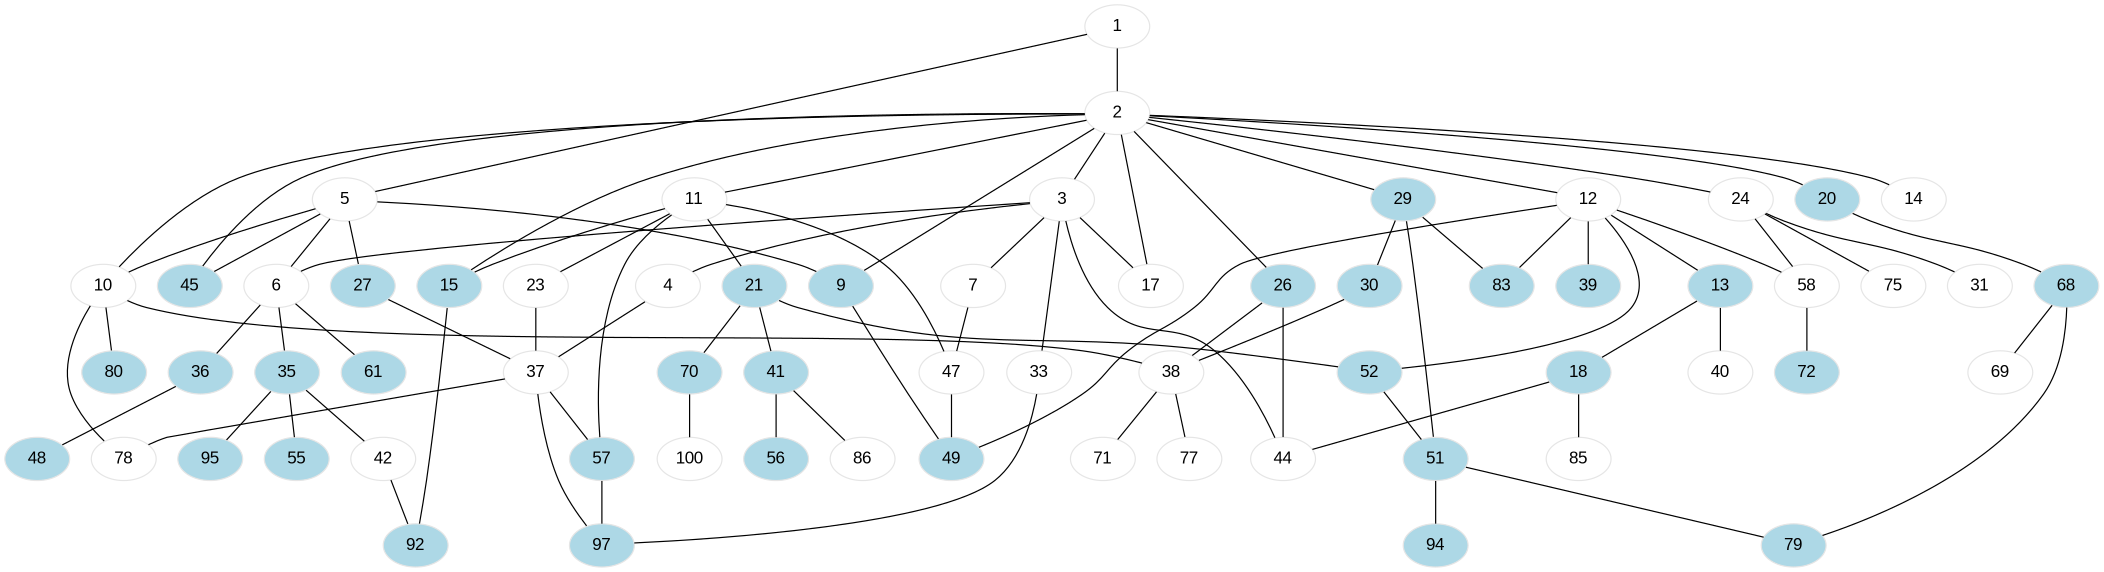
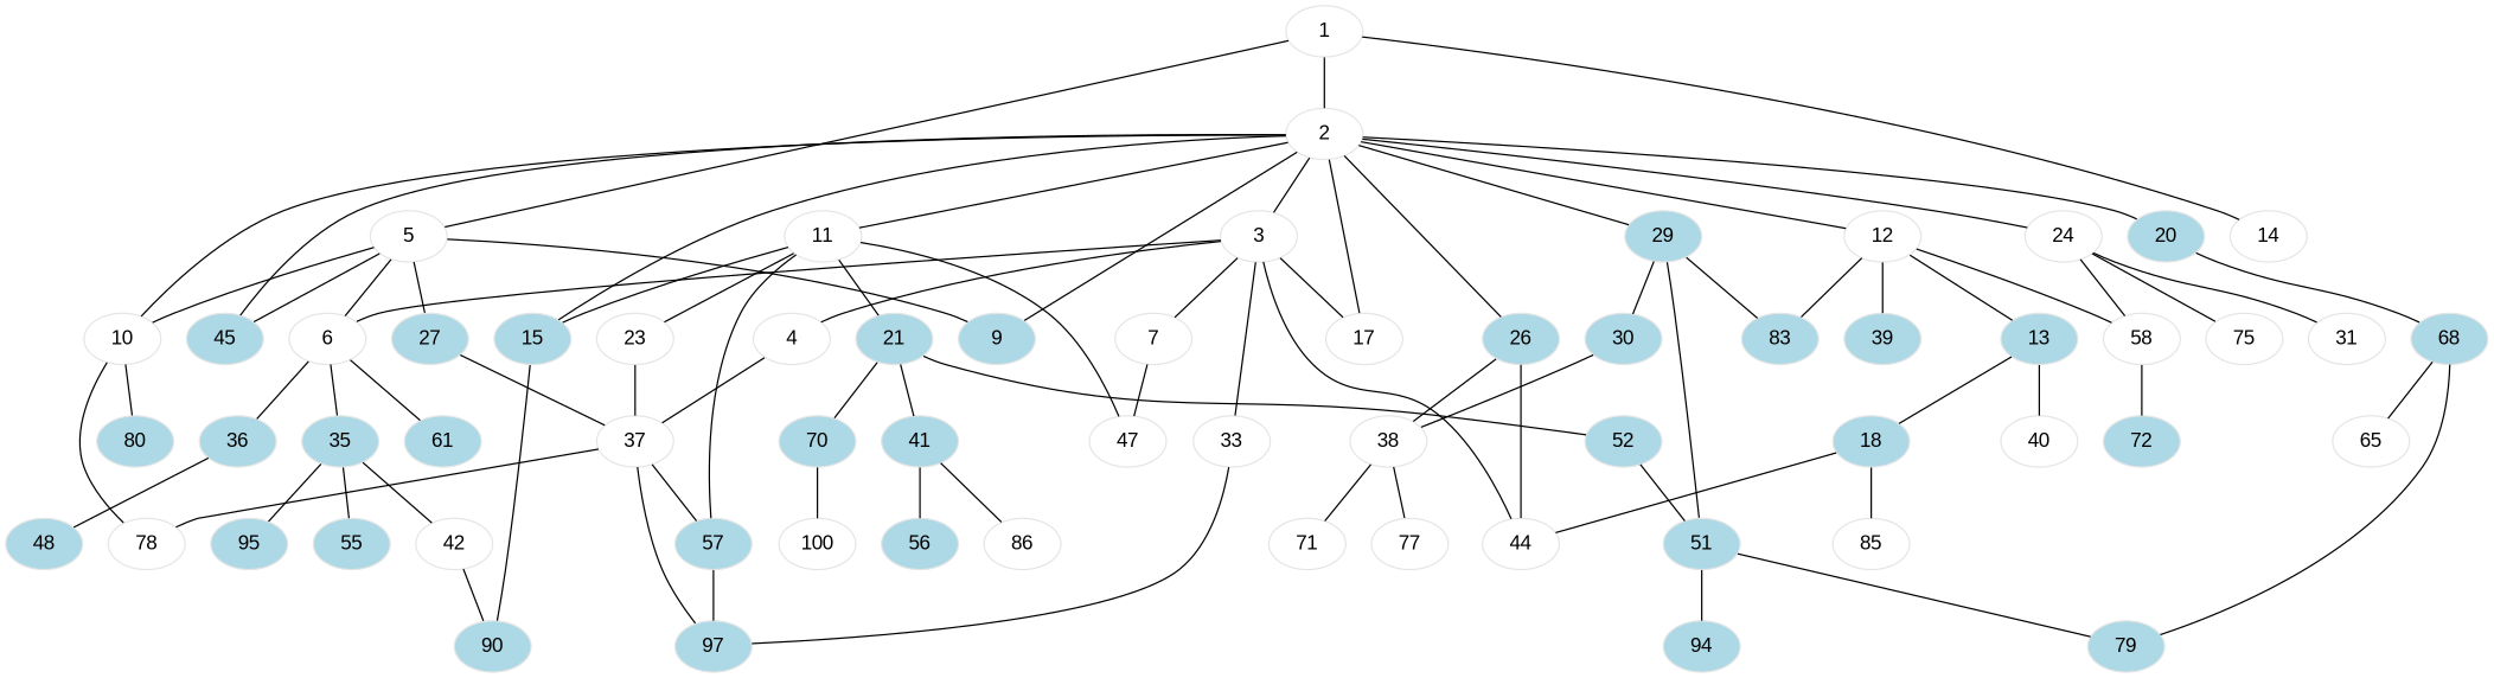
  graph {
    fontname="Liberation Sans"
    node [color=gray90 fillcolor=lightblue fontname="Liberation Sans" style=filled]
    edge [fontname="Liberation Sans"]
    1 [fillcolor=white super="+53"]
    2 [fillcolor=white super="+8"]
    5 [fillcolor=white super="+32"]
    3 [fillcolor=white super="+96"]
    9 [super="+66"]
    10 [fillcolor=white super="+19"]
    11 [fillcolor=white super="+54"]
    12 [fillcolor=white super="+84"]
    14 [fillcolor=white super="+99"]
    15 [super="+50"]
    17 [fillcolor=white]
    20
    24 [fillcolor=white super="+25"]
    26 [super="+87"]
    29 [super="+86"]
    45
    6 [fillcolor=white super="+28"]
    27 [super="+90"]
    4 [fillcolor=white super="+62"]
    7 [fillcolor=white]
    33 [fillcolor=white super="+34"]
    44 [fillcolor=white super="+81"]
-   49
    38 [fillcolor=white super="+59"]
    78 [fillcolor=white super="+91"]
    80
    47 [fillcolor=white super="+93"]
    21 [super="+22"]
    23 [fillcolor=white]
    57 [super="+67"]
    13 [super="+16"]
    39 [super="+82"]
    52 [super="+73"]
    58 [fillcolor=white]
    83
-   92
+   92 [label=90]
    68 [super="+88"]
    31 [fillcolor=white super="+98"]
    75 [fillcolor=white]
    51 [super="+63"]
    30
    37 [fillcolor=white super="+76"]
    35 [super="+43"]
    36
    61
    97
    42 [fillcolor=white super="+74"]
    55 [super="+65"]
    95
    48
    71 [fillcolor=white]
    77 [fillcolor=white]
    41
    70
    18 [super="+46"]
    40 [fillcolor=white]
    72
    85 [fillcolor=white]
    79
-   69 [fillcolor=white]
+   69 [fillcolor=white label=65]
    56 [super="+60"]
    n62 [fillcolor=white label=86]
    94
    100 [fillcolor=white]
    1 -- 2
    1 -- 5
    2 -- 3 [weight=2]
    2 -- 9
    2 -- 10
    2 -- 11
    2 -- 12
-   2 -- 14
+   1 -- 14
    2 -- 15
    2 -- 17
    2 -- 20
    2 -- 24
    2 -- 26
    2 -- 29
    2 -- 45
    5 -- 9
    5 -- 10
    5 -- 45
    5 -- 6
    5 -- 27
    3 -- 17
    3 -- 6
    3 -- 4
    3 -- 7
    3 -- 33
    3 -- 44
-   9 -- 49
-   10 -- 38
    10 -- 78
    10 -- 80
    11 -- 15
    11 -- 47
    11 -- 21
    11 -- 23
    11 -- 57
-   12 -- 49
    12 -- 13
    12 -- 39
-   12 -- 52
    12 -- 58
    12 -- 83
    15 -- 92
    20 -- 68
    24 -- 58
    24 -- 31
    24 -- 75
    26 -- 44
    26 -- 38
    29 -- 83
    29 -- 51
    29 -- 30
    6 -- 35
    6 -- 36
    6 -- 61
    27 -- 37
    4 -- 37
    7 -- 47
    33 -- 97
    38 -- 71
    38 -- 77
-   47 -- 49
    21 -- 52
    21 -- 41
    21 -- 70
    23 -- 37
    57 -- 97
    13 -- 18
    13 -- 40
    52 -- 51
    58 -- 72
    68 -- 79
    68 -- 69
    51 -- 79
    51 -- 94
    30 -- 38
    37 -- 78
    37 -- 57
    37 -- 97
    35 -- 42
    35 -- 55
    35 -- 95
    36 -- 48
    42 -- 92
    41 -- 56
    41 -- n62
    70 -- 100
    18 -- 44
    18 -- 85
  }
